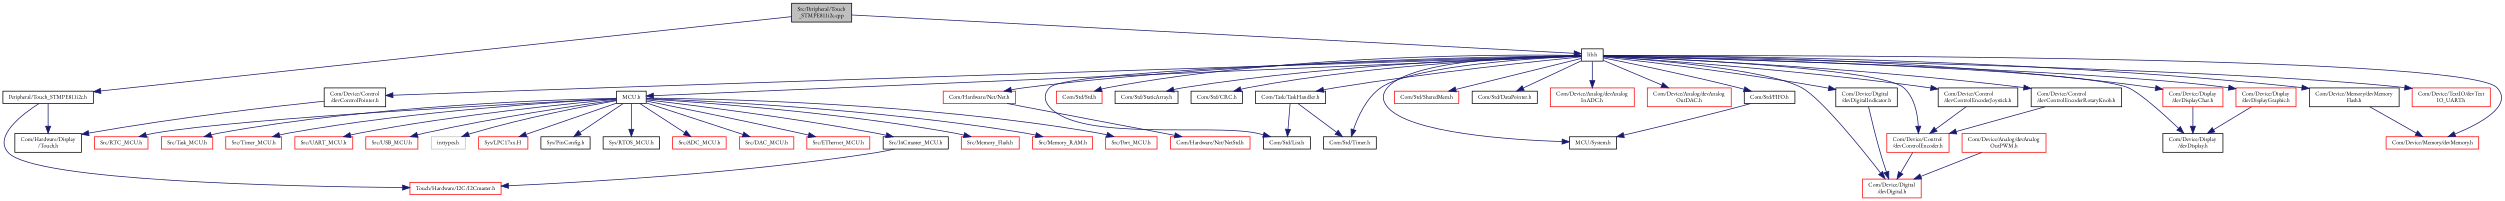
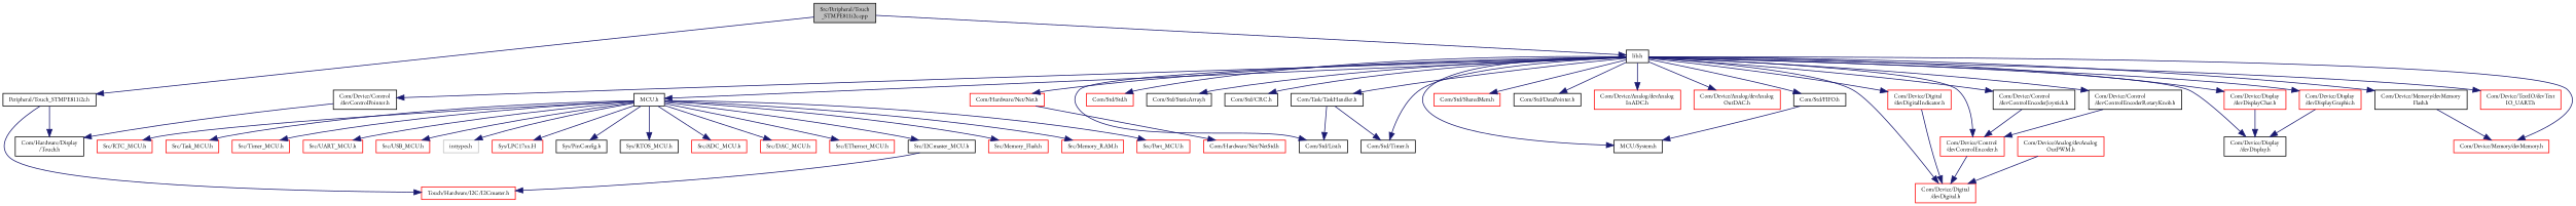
  digraph {
    fontname="EB Garamond"
    node [color=red fillcolor=white fontname="EB Garamond" fontsize=8 shape=record style=filled]
    edge [color=midnightblue fontname="EB Garamond" fontsize=8 labelfontname=Sans labelfontsize=8 style=solid]
    n1 [color=black fillcolor=grey75 fontcolor=black height=0.2 label="Src/Peripheral/Touch\l_STMPE811i2c.cpp" width=0.4]
    n2 [color=black height=0.2 label="lib.h" width=0.4]
    n3 [color=black height=0.2 label="Peripheral/Touch_STMPE811i2c.h" width=0.4]
    n4 [color=black height=0.2 label="MCU/System.h" width=0.4]
    n5 [color=black height=0.2 label="MCU.h" width=0.4]
    n6 [height=0.2 label="Com/Hardware/Net/Net.h" width=0.4]
    n7 [height=0.2 label="Com/Std/Std.h" width=0.4]
    n8 [color=black height=0.2 label="Com/Std/StaticArray.h" width=0.4]
    n9 [color=black height=0.2 label="Com/Std/CRC.h" width=0.4]
    n10 [color=black height=0.2 label="Com/Std/List.h" width=0.4]
    n11 [color=black height=0.2 label="Com/Std/FIFO.h" width=0.4]
    n12 [height=0.2 label="Com/Std/SharedMem.h" width=0.4]
    n13 [color=black height=0.2 label="Com/Std/DataPointer.h" width=0.4]
    n14 [color=black height=0.2 label="Com/Std/Timer.h" width=0.4]
    n15 [height=0.2 label="Com/Device/Analog/devAnalog\lInADC.h" width=0.4]
    n16 [height=0.2 label="Com/Device/Analog/devAnalog\lOutDAC.h" width=0.4]
    n17 [height=0.2 label="Com/Device/Digital\l/devDigital.h" width=0.4]
-   n18 [color=black height=0.2 label="Com/Device/Digital\l/devDigitalIndicator.h" width=0.4]
+   n18 [height=0.2 label="Com/Device/Digital\l/devDigitalIndicator.h" width=0.4]
    n19 [color=black height=0.2 label="Com/Device/Display\l/devDisplay.h" width=0.4]
    n20 [height=0.2 label="Com/Device/Display\l/devDisplayChar.h" width=0.4]
    n21 [height=0.2 label="Com/Device/Display\l/devDisplayGraphic.h" width=0.4]
    n22 [height=0.2 label="Com/Device/Memory/devMemory.h" width=0.4]
    n23 [color=black height=0.2 label="Com/Device/Memory/devMemory\lFlash.h" width=0.4]
    n24 [height=0.2 label="Com/Device/TextIO/devText\lIO_UART.h" width=0.4]
    n25 [height=0.2 label="Com/Device/Control\l/devControlEncoder.h" width=0.4]
    n26 [color=black height=0.2 label="Com/Device/Control\l/devControlEncoderJoystick.h" width=0.4]
    n27 [color=black height=0.2 label="Com/Device/Control\l/devControlEncoderRotaryKnob.h" width=0.4]
    n28 [color=black height=0.2 label="Com/Device/Control\l/devControlPointer.h" width=0.4]
    n29 [color=black height=0.2 label="Com/Task/TaskHandler.h" width=0.4]
    n30 [height=0.2 label="Touch/Hardware/I2C/I2Cmaster.h" width=0.4]
    n31 [color=black height=0.2 label="Com/Hardware/Display\l/Touch.h" width=0.4]
    n32 [color=grey75 height=0.2 label="inttypes.h" width=0.4]
    n33 [height=0.2 label="Sys/LPC17xx.H" width=0.4]
    n34 [color=black height=0.2 label="Sys/PinConfig.h" width=0.4]
    n35 [color=black height=0.2 label="Sys/RTOS_MCU.h" width=0.4]
    n36 [height=0.2 label="Src/ADC_MCU.h" width=0.4]
    n37 [height=0.2 label="Src/DAC_MCU.h" width=0.4]
    n38 [height=0.2 label="Src/EThernet_MCU.h" width=0.4]
-   n39 [color=black height=0.2 label="Src/I4Cmaster_MCU.h" width=0.4]
+   n39 [color=black height=0.2 label="Src/I2Cmaster_MCU.h" width=0.4]
    n40 [height=0.2 label="Src/Memory_Flash.h" width=0.4]
    n41 [height=0.2 label="Src/Memory_RAM.h" width=0.4]
    n42 [height=0.2 label="Src/Port_MCU.h" width=0.4]
    n43 [height=0.2 label="Src/RTC_MCU.h" width=0.4]
    n44 [height=0.2 label="Src/Task_MCU.h" width=0.4]
    n45 [height=0.2 label="Src/Timer_MCU.h" width=0.4]
    n46 [height=0.2 label="Src/UART_MCU.h" width=0.4]
    n47 [height=0.2 label="Src/USB_MCU.h" width=0.4]
    n48 [height=0.2 label="Com/Hardware/Net/NetStd.h" width=0.4]
    n49 [height=0.2 label="Com/Device/Analog/devAnalog\lOutPWM.h" width=0.4]
    n1 -> n2
    n1 -> n3
    n2 -> n4
    n2 -> n5
    n2 -> n6
    n2 -> n7
    n2 -> n8
    n2 -> n9
    n2 -> n10
    n2 -> n11
    n2 -> n12
    n2 -> n13
    n2 -> n14
    n2 -> n15
    n2 -> n16
    n2 -> n17
    n2 -> n18
    n2 -> n19
    n2 -> n20
    n2 -> n21
    n2 -> n22
    n2 -> n23
    n2 -> n24
    n2 -> n25
    n2 -> n26
    n2 -> n27
    n2 -> n28
    n2 -> n29
    n3 -> n30
    n3 -> n31
    n5 -> n32
    n5 -> n33
    n5 -> n34
    n5 -> n35
    n5 -> n36
    n5 -> n37
    n5 -> n38
    n5 -> n39
    n5 -> n40
    n5 -> n41
    n5 -> n42
    n5 -> n43
    n5 -> n44
    n5 -> n45
    n5 -> n46
    n5 -> n47
    n6 -> n48
    n11 -> n4
    n18 -> n17
    n20 -> n19
    n21 -> n19
    n23 -> n22
    n25 -> n17
    n26 -> n25
    n27 -> n25
    n28 -> n31
    n29 -> n10
    n29 -> n14
    n39 -> n30
    n49 -> n17
  }
